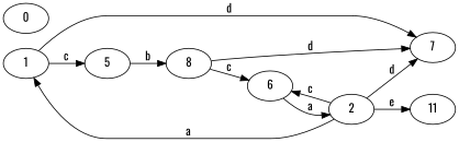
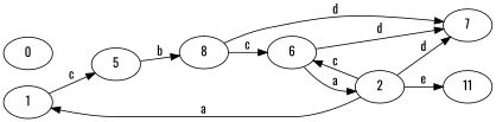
  strict digraph {
    fontname=Oswald
    rankdir=LR
    node [fontname=Oswald]
    edge [fontname=Oswald]
    1
    5
    7
    n4 [label=8]
    2
    6
    11
    0
    1 -> 5 [label=c]
-   1 -> 7 [label=d]
+   6 -> 7 [label=d]
    5 -> n4 [label=b]
    n4 -> 7 [label=d]
    n4 -> 6 [label=c]
    2 -> 1 [label=a]
    2 -> 7 [label=d]
    2 -> 6 [label=c]
    2 -> 11 [label=e]
    6 -> 2 [label=a]
  }
